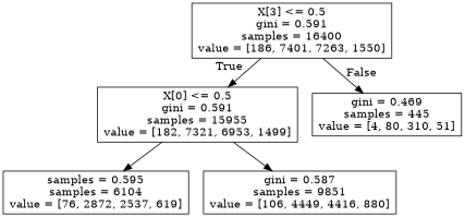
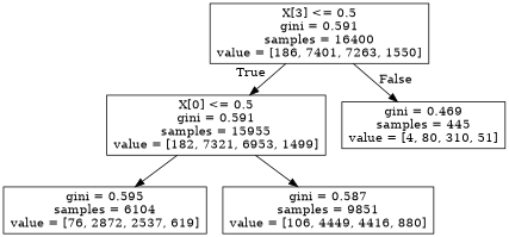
  digraph {
    node [shape=box]
    n1 [label="X[3] <= 0.5\ngini = 0.591\nsamples = 16400\nvalue = [186, 7401, 7263, 1550]"]
    n2 [label="X[0] <= 0.5\ngini = 0.591\nsamples = 15955\nvalue = [182, 7321, 6953, 1499]"]
    n3 [label="gini = 0.469\nsamples = 445\nvalue = [4, 80, 310, 51]"]
-   n4 [label="samples = 0.595\nsamples = 6104\nvalue = [76, 2872, 2537, 619]"]
+   n4 [label="gini = 0.595\nsamples = 6104\nvalue = [76, 2872, 2537, 619]"]
    n5 [label="gini = 0.587\nsamples = 9851\nvalue = [106, 4449, 4416, 880]"]
    n1 -> n2 [headlabel=True labelangle=45 labeldistance=2.5]
    n1 -> n3 [headlabel=False labelangle=-45 labeldistance=2.5]
    n2 -> n4
    n2 -> n5
  }
